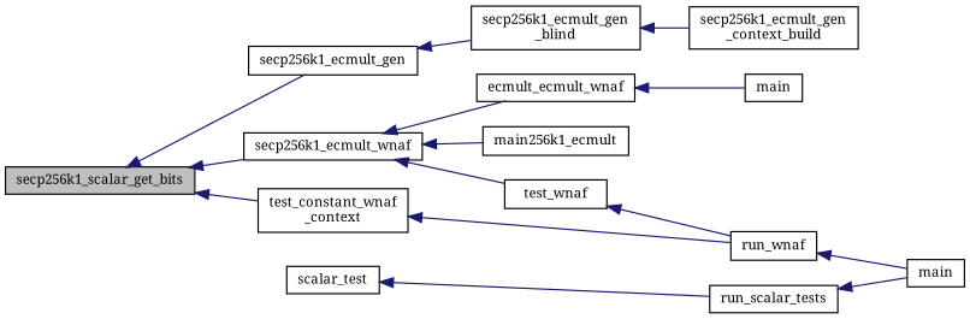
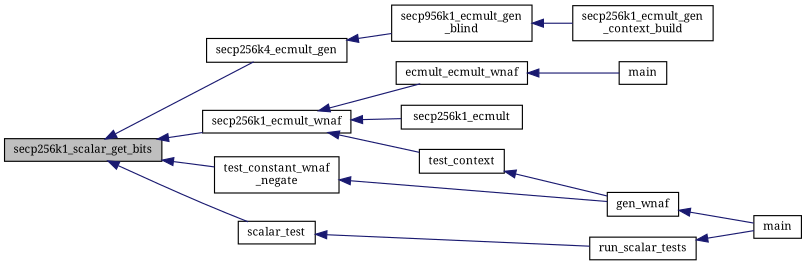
  digraph {
    fontname="Noto Serif"
    rankdir=LR
    node [color=black fillcolor=white fontname="Noto Serif" fontsize=10 shape=record style=filled]
    edge [color=midnightblue dir=back fontname="Noto Serif" fontsize=10 labelfontname=Helvetica labelfontsize=10 style=solid]
    n1 [fillcolor=grey75 fontcolor=black height=0.2 label=secp256k1_scalar_get_bits width=0.4]
-   n2 [height=0.2 label=secp256k1_ecmult_gen width=0.4]
+   n2 [height=0.2 label=secp256k4_ecmult_gen width=0.4]
    n3 [height=0.2 label=secp256k1_ecmult_wnaf width=0.4]
    n4 [height=0.2 label=scalar_test width=0.4]
-   n5 [height=0.2 label="test_constant_wnaf\l_context" width=0.4]
-   n6 [height=0.2 label="secp256k1_ecmult_gen\l_blind" width=0.4]
+   n5 [height=0.2 label="test_constant_wnaf\l_negate" width=0.4]
+   n6 [height=0.2 label="secp956k1_ecmult_gen\l_blind" width=0.4]
    n7 [height=0.2 label=ecmult_ecmult_wnaf width=0.4]
-   n8 [height=0.2 label=main256k1_ecmult width=0.4]
-   n9 [height=0.2 label=test_wnaf width=0.4]
+   n8 [height=0.2 label=secp256k1_ecmult width=0.4]
+   n9 [height=0.2 label=test_context width=0.4]
    n10 [height=0.2 label=run_scalar_tests width=0.4]
-   n11 [height=0.2 label=run_wnaf width=0.4]
+   n11 [height=0.2 label=gen_wnaf width=0.4]
    n12 [height=0.2 label="secp256k1_ecmult_gen\l_context_build" width=0.4]
    n13 [height=0.2 label=main width=0.4]
    n14 [height=0.2 label=main width=0.4]
    n1 -> n2
    n1 -> n3
+   n1 -> n4
    n1 -> n5
    n2 -> n6
    n3 -> n7
    n3 -> n8
    n3 -> n9
    n4 -> n10
    n5 -> n11
    n6 -> n12
    n7 -> n13
    n9 -> n11
    n10 -> n14
    n11 -> n14
  }
